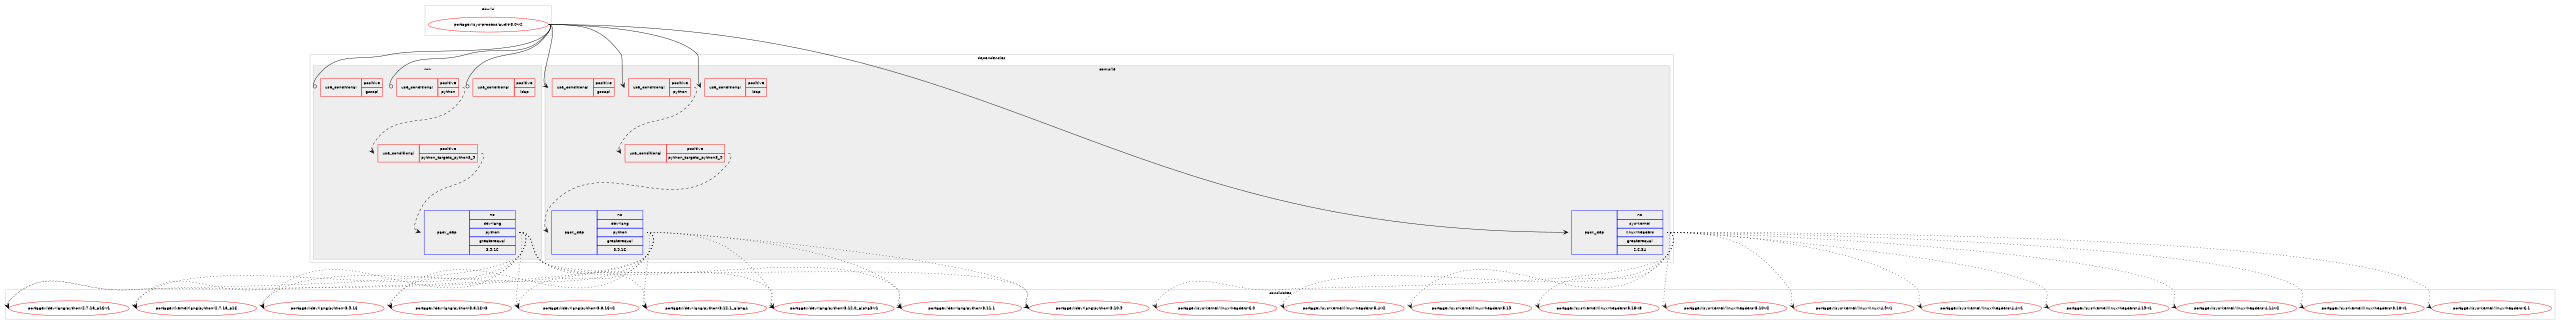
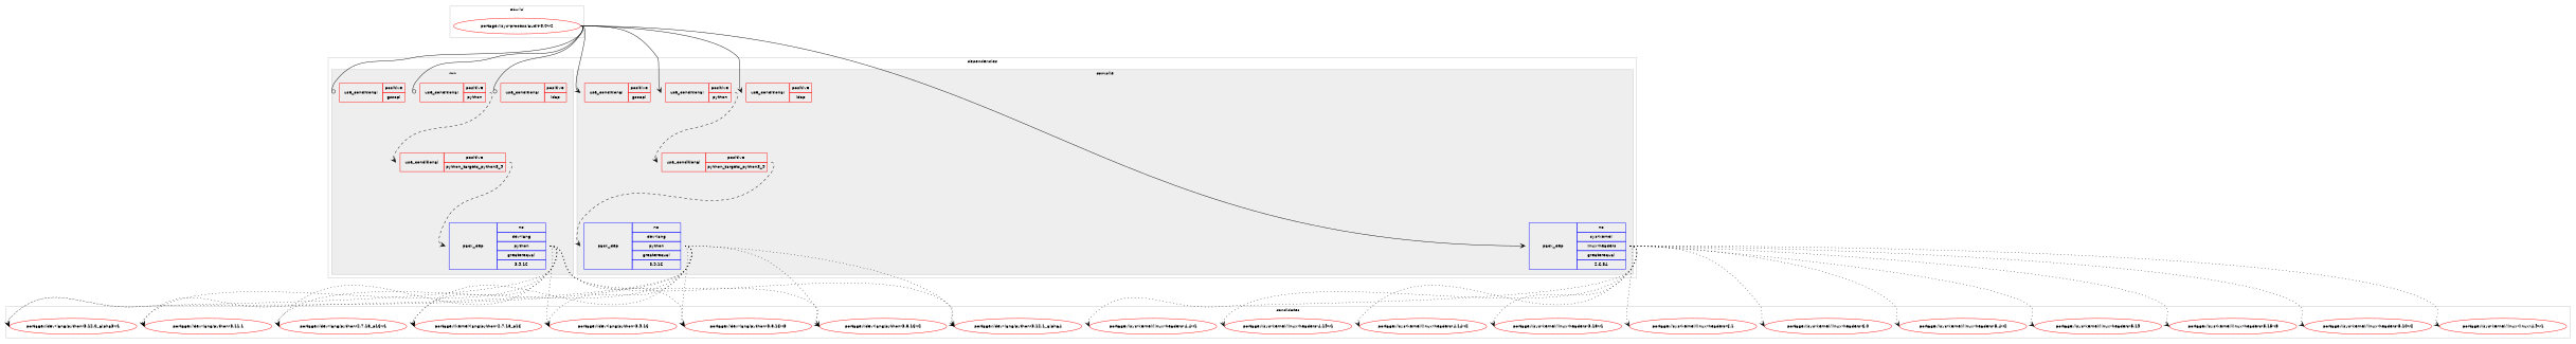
  digraph {
    compound=true
    concentrate=true
    fontname=Helvetica
    fontsize=10
    newrank=true
    rankdir=TB
    ranksep=1.5
    node [color=red fontname=Helvetica fontsize=10]
    edge [arrowhead=vee headport=w style=dotted tailport=e weight=100]
    n1 [label="portage://sys-process/audit-3.0-r2" width=4]
    n2 [label=<<TABLE BORDER="0" CELLBORDER="1" CELLSPACING="0" CELLPADDING="4"><TR><TD ROWSPAN="3" CELLPADDING="10">use_conditional</TD></TR><TR><TD>positive</TD></TR><TR><TD>gssapi</TD></TR></TABLE>> shape=none]
    n3 [label=<<TABLE BORDER="0" CELLBORDER="1" CELLSPACING="0" CELLPADDING="4"><TR><TD ROWSPAN="3" CELLPADDING="10">use_conditional</TD></TR><TR><TD>positive</TD></TR><TR><TD>ldap</TD></TR></TABLE>> shape=none]
    n4 [color=blue label=<<TABLE BORDER="0" CELLBORDER="1" CELLSPACING="0" CELLPADDING="4" WIDTH="220"><TR><TD ROWSPAN="6" CELLPADDING="30">pack_dep</TD></TR><TR><TD WIDTH="110">no</TD></TR><TR><TD>dev-lang</TD></TR><TR><TD>python</TD></TR><TR><TD>greaterequal</TD></TR><TR><TD>3.9.16</TD></TR></TABLE>> shape=none]
    n5 [label=<<TABLE BORDER="0" CELLBORDER="1" CELLSPACING="0" CELLPADDING="4"><TR><TD ROWSPAN="3" CELLPADDING="10">use_conditional</TD></TR><TR><TD>positive</TD></TR><TR><TD>python_targets_python3_9</TD></TR></TABLE>> shape=none]
    n6 [label=<<TABLE BORDER="0" CELLBORDER="1" CELLSPACING="0" CELLPADDING="4"><TR><TD ROWSPAN="3" CELLPADDING="10">use_conditional</TD></TR><TR><TD>positive</TD></TR><TR><TD>python</TD></TR></TABLE>> shape=none]
    n7 [color=blue label=<<TABLE BORDER="0" CELLBORDER="1" CELLSPACING="0" CELLPADDING="4" WIDTH="220"><TR><TD ROWSPAN="6" CELLPADDING="30">pack_dep</TD></TR><TR><TD WIDTH="110">no</TD></TR><TR><TD>sys-kernel</TD></TR><TR><TD>linux-headers</TD></TR><TR><TD>greaterequal</TD></TR><TR><TD>2.6.34</TD></TR></TABLE>> shape=none]
    n8 [label=<<TABLE BORDER="0" CELLBORDER="1" CELLSPACING="0" CELLPADDING="4"><TR><TD ROWSPAN="3" CELLPADDING="10">use_conditional</TD></TR><TR><TD>positive</TD></TR><TR><TD>gssapi</TD></TR></TABLE>> shape=none]
    n9 [label=<<TABLE BORDER="0" CELLBORDER="1" CELLSPACING="0" CELLPADDING="4"><TR><TD ROWSPAN="3" CELLPADDING="10">use_conditional</TD></TR><TR><TD>positive</TD></TR><TR><TD>ldap</TD></TR></TABLE>> shape=none]
    n10 [color=blue label=<<TABLE BORDER="0" CELLBORDER="1" CELLSPACING="0" CELLPADDING="4" WIDTH="220"><TR><TD ROWSPAN="6" CELLPADDING="30">pack_dep</TD></TR><TR><TD WIDTH="110">no</TD></TR><TR><TD>dev-lang</TD></TR><TR><TD>python</TD></TR><TR><TD>greaterequal</TD></TR><TR><TD>3.9.16</TD></TR></TABLE>> shape=none]
    n11 [label=<<TABLE BORDER="0" CELLBORDER="1" CELLSPACING="0" CELLPADDING="4"><TR><TD ROWSPAN="3" CELLPADDING="10">use_conditional</TD></TR><TR><TD>positive</TD></TR><TR><TD>python_targets_python3_9</TD></TR></TABLE>> shape=none]
    n12 [label=<<TABLE BORDER="0" CELLBORDER="1" CELLSPACING="0" CELLPADDING="4"><TR><TD ROWSPAN="3" CELLPADDING="10">use_conditional</TD></TR><TR><TD>positive</TD></TR><TR><TD>python</TD></TR></TABLE>> shape=none]
    n13 [label="portage://kernel-lang/python-2.7.18_p16" width=4]
    n14 [label="portage://dev-lang/python-2.7.18_p16-r1" width=4]
-   n15 [label="portage://dev-lang/python-3.10.9" width=4]
    n16 [label="portage://dev-lang/python-3.11.1" width=4]
    n17 [label="portage://dev-lang/python-3.12.0_alpha3-r1" width=4]
    n18 [label="portage://dev-lang/python-3.12.1_alpha4" width=4]
    n19 [label="portage://dev-lang/python-3.8.16-r2" width=4]
    n20 [label="portage://dev-lang/python-3.8.16-r3" width=4]
    n21 [label="portage://dev-lang/python-3.9.16" width=4]
    n22 [label="portage://sys-kernel/linux-headers-3.18-r1" width=4]
    n23 [label="portage://sys-kernel/linux-headers-4.14-r2" width=4]
    n24 [label="portage://sys-kernel/linux-headers-4.19-r1" width=4]
    n25 [label="portage://sys-kernel/linux-headers-4.4-r1" width=4]
    n26 [label="portage://sys-kernel/linux-linux-4.9-r1" width=4]
    n27 [label="portage://sys-kernel/linux-headers-5.10-r2" width=4]
    n28 [label="portage://sys-kernel/linux-headers-5.15-r3" width=4]
    n29 [label="portage://sys-kernel/linux-headers-5.19" width=4]
    n30 [label="portage://sys-kernel/linux-headers-5.4-r2" width=4]
    n31 [label="portage://sys-kernel/linux-headers-6.0" width=4]
    n32 [label="portage://sys-kernel/linux-headers-6.1" width=4]
    subgraph cluster_1 {
      color=gray
      label=<<i>ebuild</i>>
      rank=same
      n1
    }
    subgraph cluster_2 {
      color=gray
      label=<<i>dependencies</i>>
      subgraph cluster_3 {
        color=gray
        fillcolor="#eeeeee"
        label=<<i>compile</i>>
        style=filled
        subgraph sub_4 {
          color=gray
          fillcolor="#eeeeee"
          label=<<i>compile</i>>
          style=filled
          n2
        }
        subgraph sub_5 {
          color=gray
          fillcolor="#eeeeee"
          label=<<i>compile</i>>
          style=filled
          n3
        }
        subgraph sub_6 {
          color=gray
          fillcolor="#eeeeee"
          label=<<i>compile</i>>
          style=filled
          n6
          subgraph sub_7 {
            color=gray
            fillcolor="#eeeeee"
            label=<<i>compile</i>>
            style=filled
            n5
            subgraph sub_8 {
              color=gray
              fillcolor="#eeeeee"
              label=<<i>compile</i>>
              style=filled
              n4
            }
          }
        }
        subgraph sub_9 {
          color=gray
          fillcolor="#eeeeee"
          label=<<i>compile</i>>
          style=filled
          n7
        }
      }
      subgraph cluster_10 {
        color=gray
        fillcolor="#eeeeee"
        label=<<i>compile and run</i>>
        style=filled
      }
      subgraph cluster_11 {
        color=gray
        fillcolor="#eeeeee"
        label=<<i>run</i>>
        style=filled
        subgraph sub_12 {
          color=gray
          fillcolor="#eeeeee"
          label=<<i>run</i>>
          style=filled
          n8
        }
        subgraph sub_13 {
          color=gray
          fillcolor="#eeeeee"
          label=<<i>run</i>>
          style=filled
          n9
        }
        subgraph sub_14 {
          color=gray
          fillcolor="#eeeeee"
          label=<<i>run</i>>
          style=filled
          n12
          subgraph sub_15 {
            color=gray
            fillcolor="#eeeeee"
            label=<<i>run</i>>
            style=filled
            n11
            subgraph sub_16 {
              color=gray
              fillcolor="#eeeeee"
              label=<<i>run</i>>
              style=filled
              n10
            }
          }
        }
      }
    }
    subgraph cluster_17 {
      color=gray
      label=<<i>candidates</i>>
      rank=same
      subgraph sub_18 {
        color=black
        label=<<i>candidates</i>>
        nodesep=1
        rank=same
        n13
        n14
-       n15
        n16
        n17
        n18
        n19
        n20
        n21
      }
      subgraph sub_19 {
        color=black
        label=<<i>candidates</i>>
        nodesep=1
        rank=same
        n22
        n23
        n24
        n25
        n26
        n27
        n28
        n29
        n30
        n31
        n32
      }
      subgraph sub_20 {
        color=black
        label=<<i>candidates</i>>
        nodesep=1
        rank=same
        n13
        n14
-       n15
        n16
        n17
        n18
        n19
        n20
        n21
      }
    }
    n1 -> n2 [style=solid weight=20]
    n1 -> n3 [style=solid weight=20]
    n1 -> n6 [style=solid weight=20]
    n1 -> n7 [style=solid weight=20]
    n1 -> n8 [arrowhead=odot style=solid weight=20]
    n1 -> n9 [arrowhead=odot style=solid weight=20]
    n1 -> n12 [arrowhead=odot style=solid weight=20]
    n4 -> n13
    n4 -> n14
-   n4 -> n15
    n4 -> n16
    n4 -> n17
    n4 -> n18
    n4 -> n19
    n4 -> n20
    n4 -> n21
    n5 -> n4 [style=dashed weight=20]
    n6 -> n5 [style=dashed weight=20]
    n7 -> n22
    n7 -> n23
    n7 -> n24
    n7 -> n25
    n7 -> n26
    n7 -> n27
    n7 -> n28
    n7 -> n29
    n7 -> n30
    n7 -> n31
    n7 -> n32
    n10 -> n13
    n10 -> n14
-   n10 -> n15
    n10 -> n16
    n10 -> n17
    n10 -> n18
    n10 -> n19
    n10 -> n20
    n10 -> n21
    n11 -> n10 [style=dashed weight=20]
    n12 -> n11 [style=dashed weight=20]
  }
